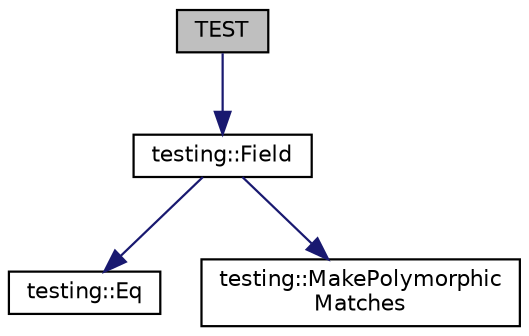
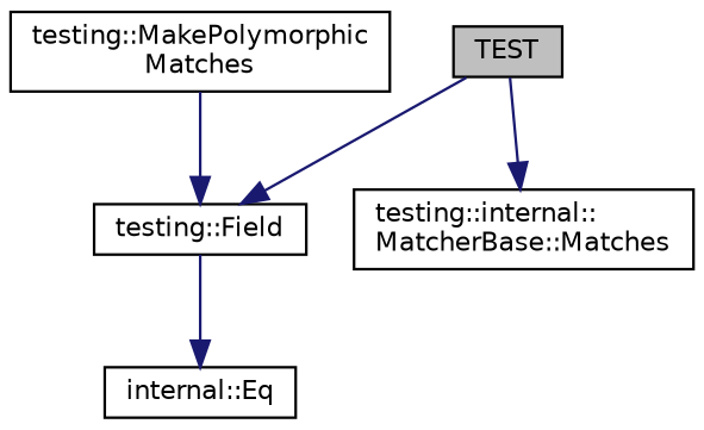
  digraph {
    rankdir=TB
    node [color=black fillcolor=white fontname=Helvetica fontsize=10 shape=record style=filled]
    edge [color=midnightblue fontname=Helvetica fontsize=10 labelfontname=Helvetica labelfontsize=10 style=solid]
    n1 [fillcolor=grey75 fontcolor=black height=0.2 label=TEST width=0.4]
    n2 [height=0.2 label="testing::Field" width=0.4]
-   n4 [height=0.2 label="testing::Eq" width=0.4]
+   n3 [height=0.2 label="testing::internal::\lMatcherBase::Matches" width=0.4]
+   n4 [height=0.2 label="internal::Eq" width=0.4]
    n5 [height=0.2 label="testing::MakePolymorphic\lMatches" width=0.4]
    n1 -> n2
+   n1 -> n3
    n2 -> n4
-   n2 -> n5
+   n5 -> n2
  }
